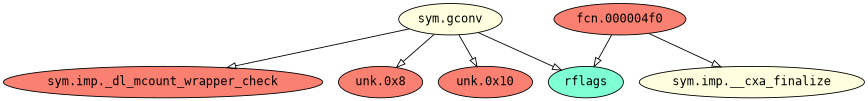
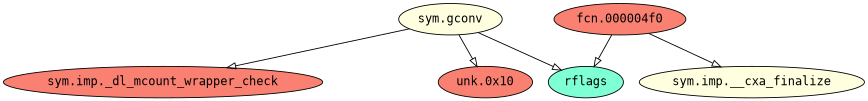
  digraph {
    fontname="DejaVu Sans Mono"
    node [fillcolor=salmon fontname="DejaVu Sans Mono" style=filled]
    edge [arrowhead=onormal fontname="DejaVu Sans Mono"]
    n1 [fillcolor=lightyellow label="sym.gconv"]
    n2 [label="sym.imp._dl_mcount_wrapper_check"]
    n3 [fillcolor=aquamarine label=rflags]
-   n4 [label="unk.0x8"]
    n5 [label="unk.0x10"]
    n6 [label="fcn.000004f0"]
    n7 [fillcolor=lightyellow label="sym.imp.__cxa_finalize"]
    n1 -> n2
    n1 -> n3
-   n1 -> n4
    n1 -> n5
    n6 -> n3
    n6 -> n7
  }
